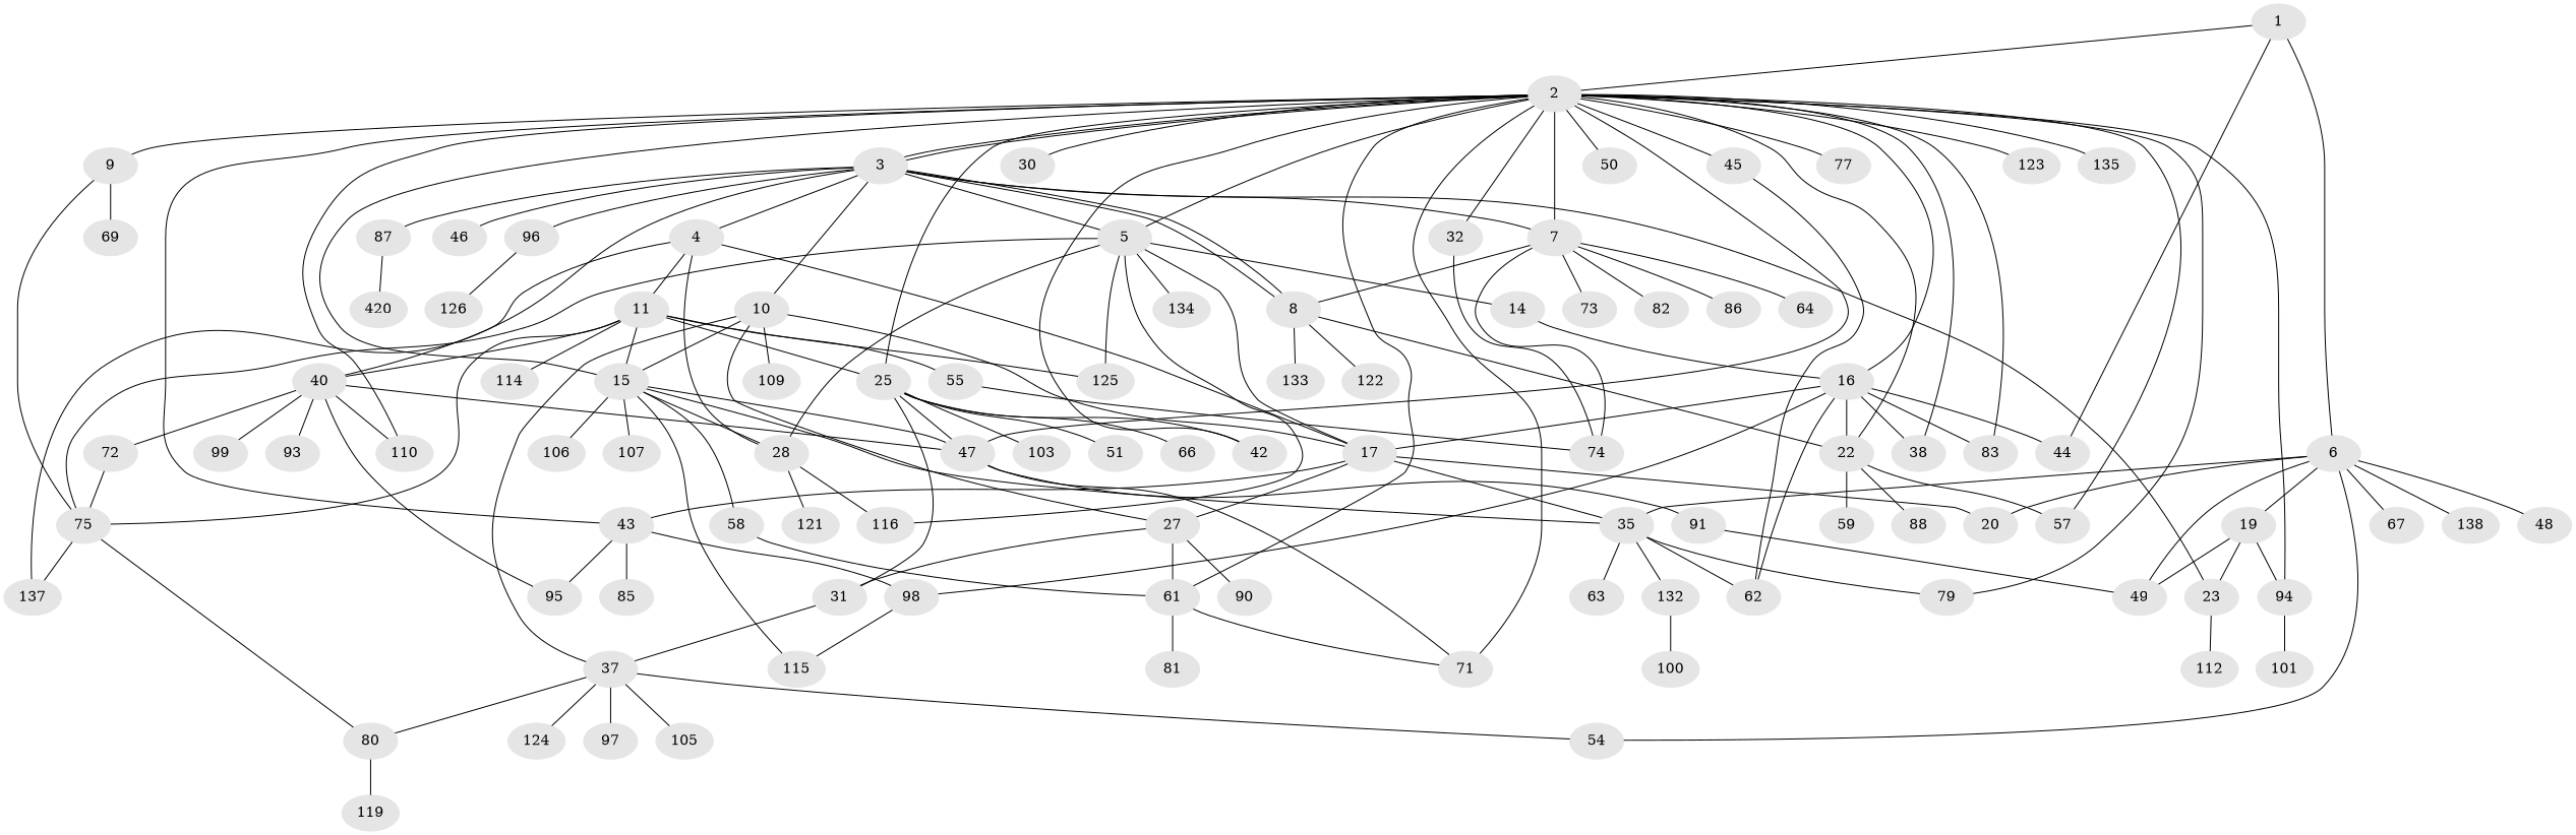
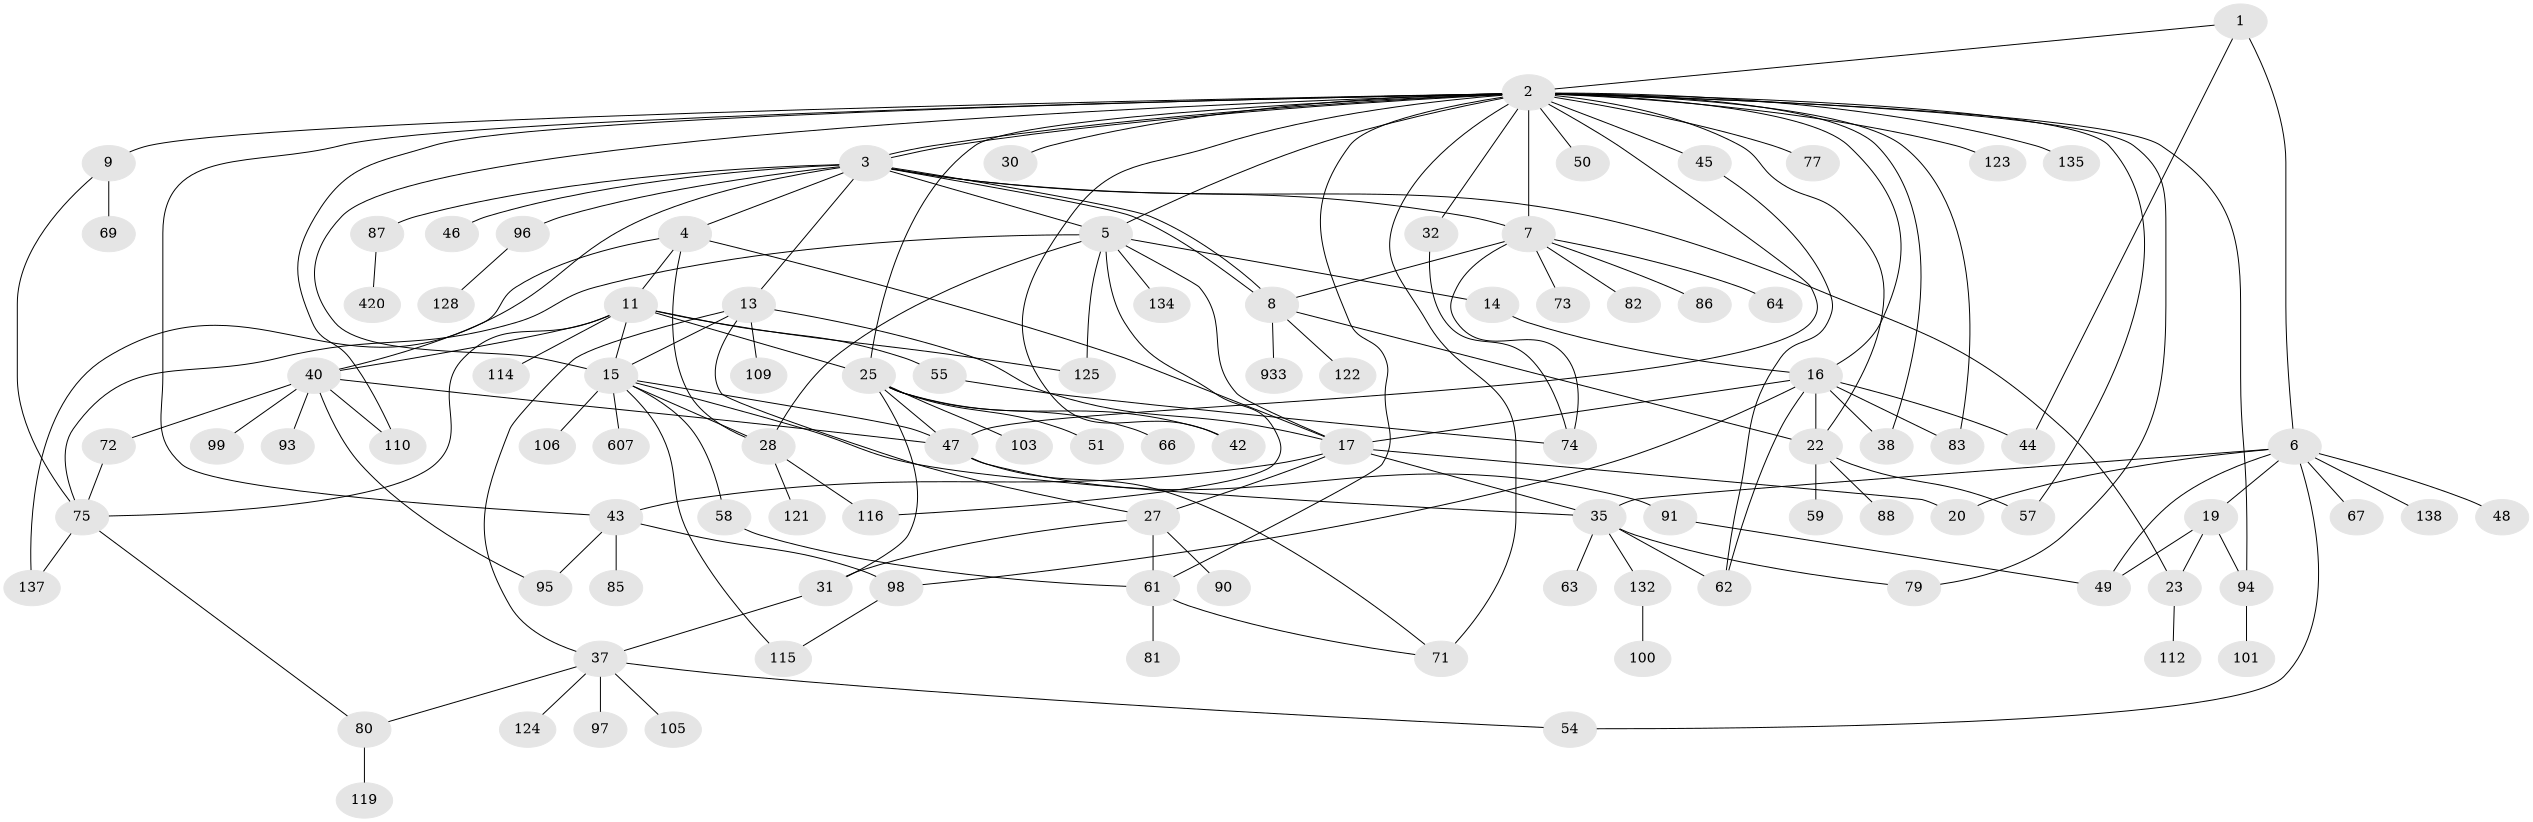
  graph {
    node [color=gray90 style=filled]
    2 [super="+12"]
    3 [super="+21"]
    5 [super="+92"]
    7 [super="+29"]
    9 [super="+18"]
    15 [super="+36"]
    16 [super="+108"]
    22 [super="+34"]
    25 [super="+33"]
    30
    32 [super="+104"]
    38 [super="+64"]
    42
    43
    45 [super="+76"]
    47 [super="+78"]
    50
    57 [super="+89"]
    61 [super="+127"]
    71 [super="+130"]
    77
    79
    83
    94
    110
    123
    135
    1
    6 [super="+10"]
    44 [super="+60"]
    19 [super="+74"]
    20
    35 [super="+52"]
    48
    49
    54
    67
    138
    4 [super="+113"]
    8 [super="+117"]
-   13 [super="+26" label=10]
+   13 [super="+26"]
    23
    40 [super="+41"]
    46
    87
    96
    17 [super="+65"]
    28 [super="+39"]
    14
    75 [super="+111"]
    116
    125
    134
    n54 [label=64]
    n55 [label=74 super="+136"]
    73
    82
    86
    69
    58
    106
-   107
+   107 [label=607]
    115
    62 [super="+84"]
    98
    59
    88
    31
    51
    66 [super="+128"]
    103
    95 [super="+102"]
    85
    91
    81
    101
    11 [super="+118"]
    137
    122
-   133
+   133 [label=933]
    27 [super="+131"]
    37 [super="+53"]
    109
    112
    72
    93
    99
    n88 [label=420]
-   126 [super="+129"]
+   126 [super="+129" label=128]
    55 [super="+56"]
    114
    121
    80
    63 [super="+68"]
    132
    90
    97
    105
    124
    100
    119
    2 -- 3
    2 -- 3
    2 -- 5
    2 -- 7 [weight=2]
    2 -- 9 [weight=2]
    2 -- 15
    2 -- 16
    2 -- 22
    2 -- 25
    2 -- 30
    2 -- 32
    2 -- 38
    2 -- 42
    2 -- 43
    2 -- 45
    2 -- 47
    2 -- 50
    2 -- 57
    2 -- 61
    2 -- 71
    2 -- 77
    2 -- 79
    2 -- 83
    2 -- 94
    2 -- 110
    2 -- 123
    2 -- 135
    3 -- 5
    3 -- 7
    3 -- 4
    3 -- 8
    3 -- 8
    3 -- 13
    3 -- 23
    3 -- 40 [weight=2]
    3 -- 46
    3 -- 87
    3 -- 96
    5 -- 17
    5 -- 28
    5 -- 14
    5 -- 75
    5 -- 116
    5 -- 125
    5 -- 134
    7 -- 8
    7 -- n54
    7 -- n55
    7 -- 73
    7 -- 82
    7 -- 86
    9 -- 75
    9 -- 69
    15 -- 47
    15 -- 35
    15 -- 28
    15 -- 58
    15 -- 106
    15 -- 107
    15 -- 115
    16 -- 22
    16 -- 38
    16 -- 83
    16 -- 44
    16 -- 17
    16 -- 62
    16 -- 98
    22 -- 57
    22 -- 59
    22 -- 88
    25 -- 42
    25 -- 47
    25 -- 31
    25 -- 51
    25 -- 66
    25 -- 103
    32 -- n55
    43 -- 98
    43 -- 95
    43 -- 85
    45 -- 62
    47 -- 71
    47 -- 91
    61 -- 71
    61 -- 81
    94 -- 101
    1 -- 2
    1 -- 6
    1 -- 44
    6 -- 19
    6 -- 20
    6 -- 35
    6 -- 48
    6 -- 49
    6 -- 54
    6 -- 67
    6 -- 138
    19 -- 94
    19 -- 49
    19 -- 23
    35 -- 79
    35 -- 62
    35 -- 63
    35 -- 132
    4 -- 17
    4 -- 28
    4 -- 11
    4 -- 137
    8 -- 22
    8 -- 122
    8 -- 133
    13 -- 15
    13 -- 17
    13 -- 27
    13 -- 37
    13 -- 109
    23 -- 112
    40 -- 47
    40 -- 110
    40 -- 95
    40 -- 72
    40 -- 93
    40 -- 99
    87 -- n88
    96 -- 126
    17 -- 43
    17 -- 20
    17 -- 35
    17 -- 27
    28 -- 116
    28 -- 121
    14 -- 16
    75 -- 137
    75 -- 80
    58 -- 61
    98 -- 115
    31 -- 37
    91 -- 49
    11 -- 15
    11 -- 25
    11 -- 40
    11 -- 75
    11 -- 125
    11 -- 55
    11 -- 114
    27 -- 61
    27 -- 31
    27 -- 90
    37 -- 54
    37 -- 80
    37 -- 97
    37 -- 105
    37 -- 124
    72 -- 75
    55 -- n55
    80 -- 119
    132 -- 100
  }
